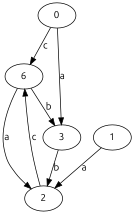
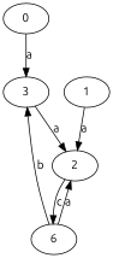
  strict digraph {
    fontname=Ubuntu
    node [fontname=Ubuntu]
    edge [fontname=Ubuntu]
    0
    6
    3
    1
    2
-   0 -> 6 [label=c]
    0 -> 3 [label=a]
    6 -> 3 [label=b]
    6 -> 2 [label=a]
-   3 -> 2 [label=b]
+   3 -> 2 [label=a]
    1 -> 2 [label=a]
    2 -> 6 [label=c]
  }
